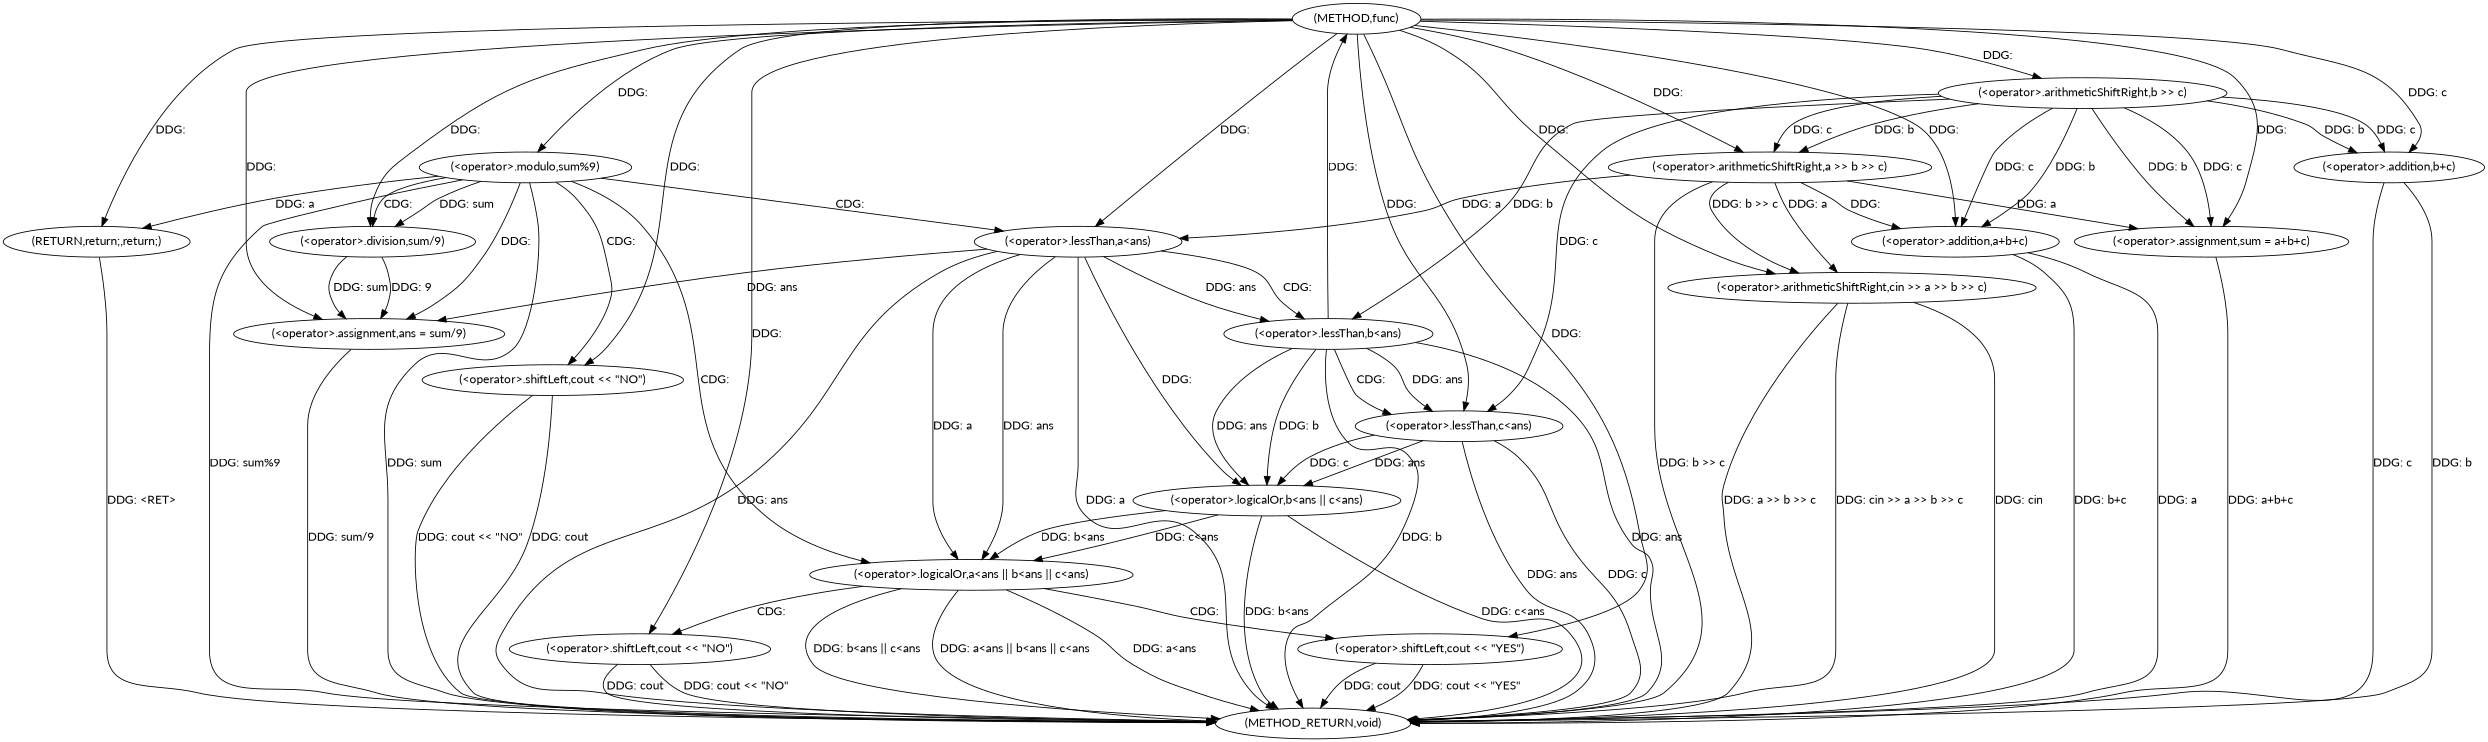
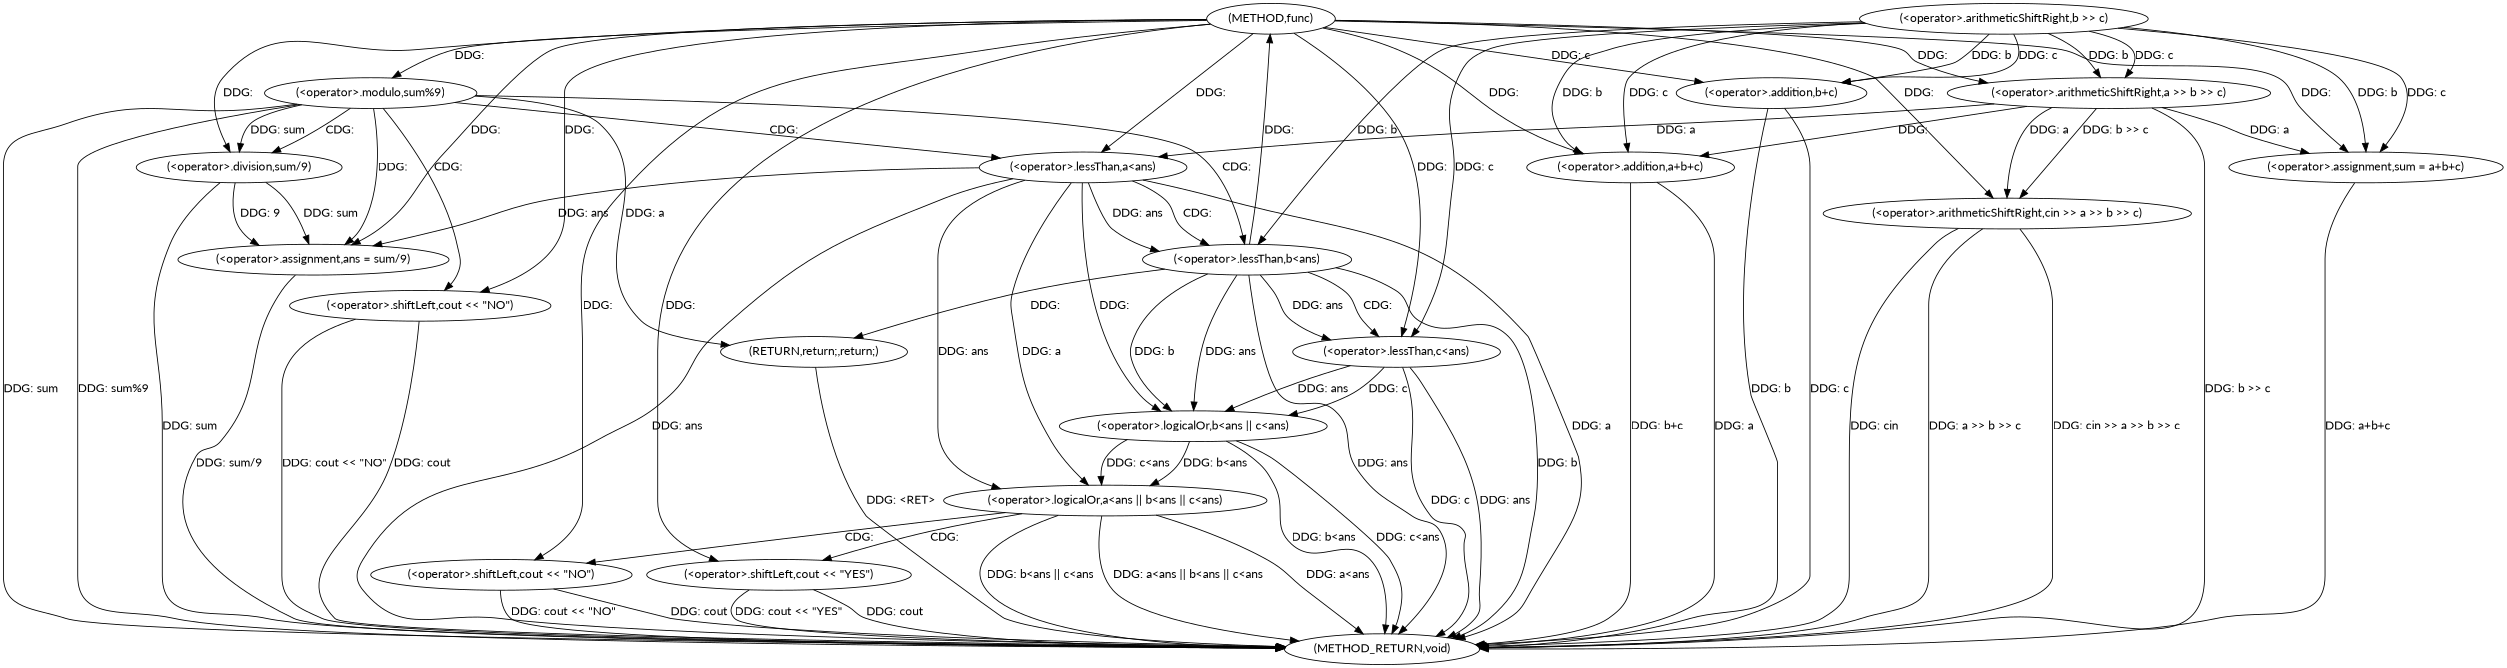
  digraph {
    fontname=Lato
    node [fontname=Lato]
    edge [fontname=Lato]
    n1 [label="(METHOD,func)"]
    n2 [label="(<operator>.arithmeticShiftRight,cin >> a >> b >> c)"]
    n3 [label="(<operator>.assignment,sum = a+b+c)"]
    n4 [label="(<operator>.assignment,ans = sum/9)"]
    n5 [label="(<operator>.modulo,sum%9)"]
    n6 [label="(<operator>.arithmeticShiftRight,a >> b >> c)"]
    n7 [label="(<operator>.addition,a+b+c)"]
    n8 [label="(<operator>.shiftLeft,cout << \"NO\")"]
    n9 [label="(RETURN,return;,return;)"]
    n10 [label="(<operator>.division,sum/9)"]
    n11 [label="(<operator>.shiftLeft,cout << \"NO\")"]
    n12 [label="(<operator>.shiftLeft,cout << \"YES\")"]
    n13 [label="(<operator>.arithmeticShiftRight,b >> c)"]
    n14 [label="(<operator>.addition,b+c)"]
    n15 [label="(<operator>.lessThan,a<ans)"]
    n16 [label="(<operator>.lessThan,c<ans)"]
    n17 [label="(METHOD_RETURN,void)"]
    n18 [label="(<operator>.logicalOr,a<ans || b<ans || c<ans)"]
    n19 [label="(<operator>.lessThan,b<ans)"]
    n20 [label="(<operator>.logicalOr,b<ans || c<ans)"]
    n1 -> n2 [label="DDG: "]
    n1 -> n3 [label="DDG: "]
    n1 -> n4 [label="DDG: "]
    n1 -> n5 [label="DDG: "]
    n1 -> n6 [label="DDG: "]
    n1 -> n7 [label="DDG: "]
    n1 -> n8 [label="DDG: "]
-   n1 -> n9 [label="DDG: "]
+   n19 -> n9 [label="DDG: "]
    n1 -> n10 [label="DDG: "]
    n1 -> n11 [label="DDG: "]
    n1 -> n12 [label="DDG: "]
-   n1 -> n13 [label="DDG: "]
    n1 -> n14 [label="DDG: c"]
    n1 -> n15 [label="DDG: "]
    n1 -> n16 [label="DDG: "]
    n2 -> n17 [label="DDG: a >> b >> c"]
    n2 -> n17 [label="DDG: cin >> a >> b >> c"]
    n2 -> n17 [label="DDG: cin"]
    n3 -> n17 [label="DDG: a+b+c"]
    n4 -> n17 [label="DDG: sum/9"]
    n5 -> n4 [label="DDG: "]
    n5 -> n8 [label="CDG: "]
    n5 -> n9 [label="DDG: a"]
    n5 -> n10 [label="DDG: sum"]
    n5 -> n10 [label="CDG: "]
    n5 -> n15 [label="CDG: "]
    n5 -> n17 [label="DDG: sum"]
    n5 -> n17 [label="DDG: sum%9"]
-   n5 -> n18 [label="CDG: "]
+   n5 -> n19 [label="CDG: "]
    n6 -> n2 [label="DDG: a"]
    n6 -> n2 [label="DDG: b >> c"]
    n6 -> n3 [label="DDG: a"]
    n6 -> n7 [label="DDG: "]
    n6 -> n15 [label="DDG: a"]
    n6 -> n17 [label="DDG: b >> c"]
    n7 -> n17 [label="DDG: a"]
    n7 -> n17 [label="DDG: b+c"]
    n8 -> n17 [label="DDG: cout"]
    n8 -> n17 [label="DDG: cout << \"NO\""]
    n9 -> n17 [label="DDG: <RET>"]
    n10 -> n4 [label="DDG: sum"]
    n10 -> n4 [label="DDG: 9"]
+   n10 -> n17 [label="DDG: sum"]
    n11 -> n17 [label="DDG: cout"]
    n11 -> n17 [label="DDG: cout << \"NO\""]
    n12 -> n17 [label="DDG: cout"]
    n12 -> n17 [label="DDG: cout << \"YES\""]
    n13 -> n3 [label="DDG: b"]
    n13 -> n3 [label="DDG: c"]
    n13 -> n6 [label="DDG: b"]
    n13 -> n6 [label="DDG: c"]
    n13 -> n7 [label="DDG: b"]
    n13 -> n7 [label="DDG: c"]
    n13 -> n14 [label="DDG: b"]
    n13 -> n14 [label="DDG: c"]
    n13 -> n16 [label="DDG: c"]
    n13 -> n19 [label="DDG: b"]
    n14 -> n17 [label="DDG: b"]
    n14 -> n17 [label="DDG: c"]
    n15 -> n4 [label="DDG: ans"]
    n15 -> n17 [label="DDG: a"]
    n15 -> n17 [label="DDG: ans"]
    n15 -> n18 [label="DDG: ans"]
    n15 -> n18 [label="DDG: a"]
    n15 -> n19 [label="DDG: ans"]
    n15 -> n19 [label="CDG: "]
    n15 -> n20 [label="DDG: "]
    n16 -> n17 [label="DDG: c"]
    n16 -> n17 [label="DDG: ans"]
    n16 -> n20 [label="DDG: ans"]
    n16 -> n20 [label="DDG: c"]
    n18 -> n11 [label="CDG: "]
    n18 -> n12 [label="CDG: "]
    n18 -> n17 [label="DDG: a<ans"]
    n18 -> n17 [label="DDG: b<ans || c<ans"]
    n18 -> n17 [label="DDG: a<ans || b<ans || c<ans"]
    n19 -> n1 [label="DDG: "]
    n19 -> n16 [label="DDG: ans"]
    n19 -> n16 [label="CDG: "]
    n19 -> n17 [label="DDG: b"]
    n19 -> n17 [label="DDG: ans"]
    n19 -> n20 [label="DDG: b"]
    n19 -> n20 [label="DDG: ans"]
    n20 -> n17 [label="DDG: b<ans"]
    n20 -> n17 [label="DDG: c<ans"]
    n20 -> n18 [label="DDG: b<ans"]
    n20 -> n18 [label="DDG: c<ans"]
  }
